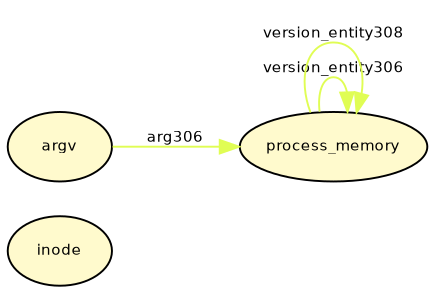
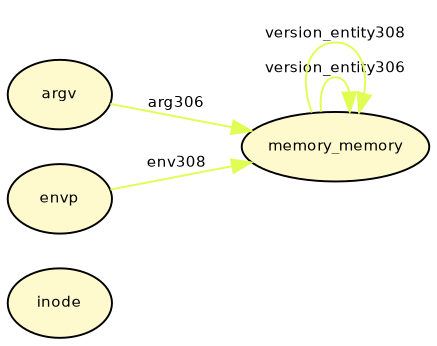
  digraph {
    fontname="DejaVu Sans"
    rankdir=LR
    node [fillcolor="#fffacd" fontname="DejaVu Sans" fontsize=8 shape=ellipse style=filled]
    edge [color="#e0fd54" fontname="DejaVu Sans" fontsize=8]
    n1 [label=inode]
-   n2 [label=process_memory]
+   n2 [label=memory_memory]
    n3 [label=argv]
+   n4 [label=envp]
    n2 -> n2 [label=version_entity306]
    n2 -> n2 [label=version_entity308]
    n3 -> n2 [label=arg306]
+   n4 -> n2 [label=env308]
  }
